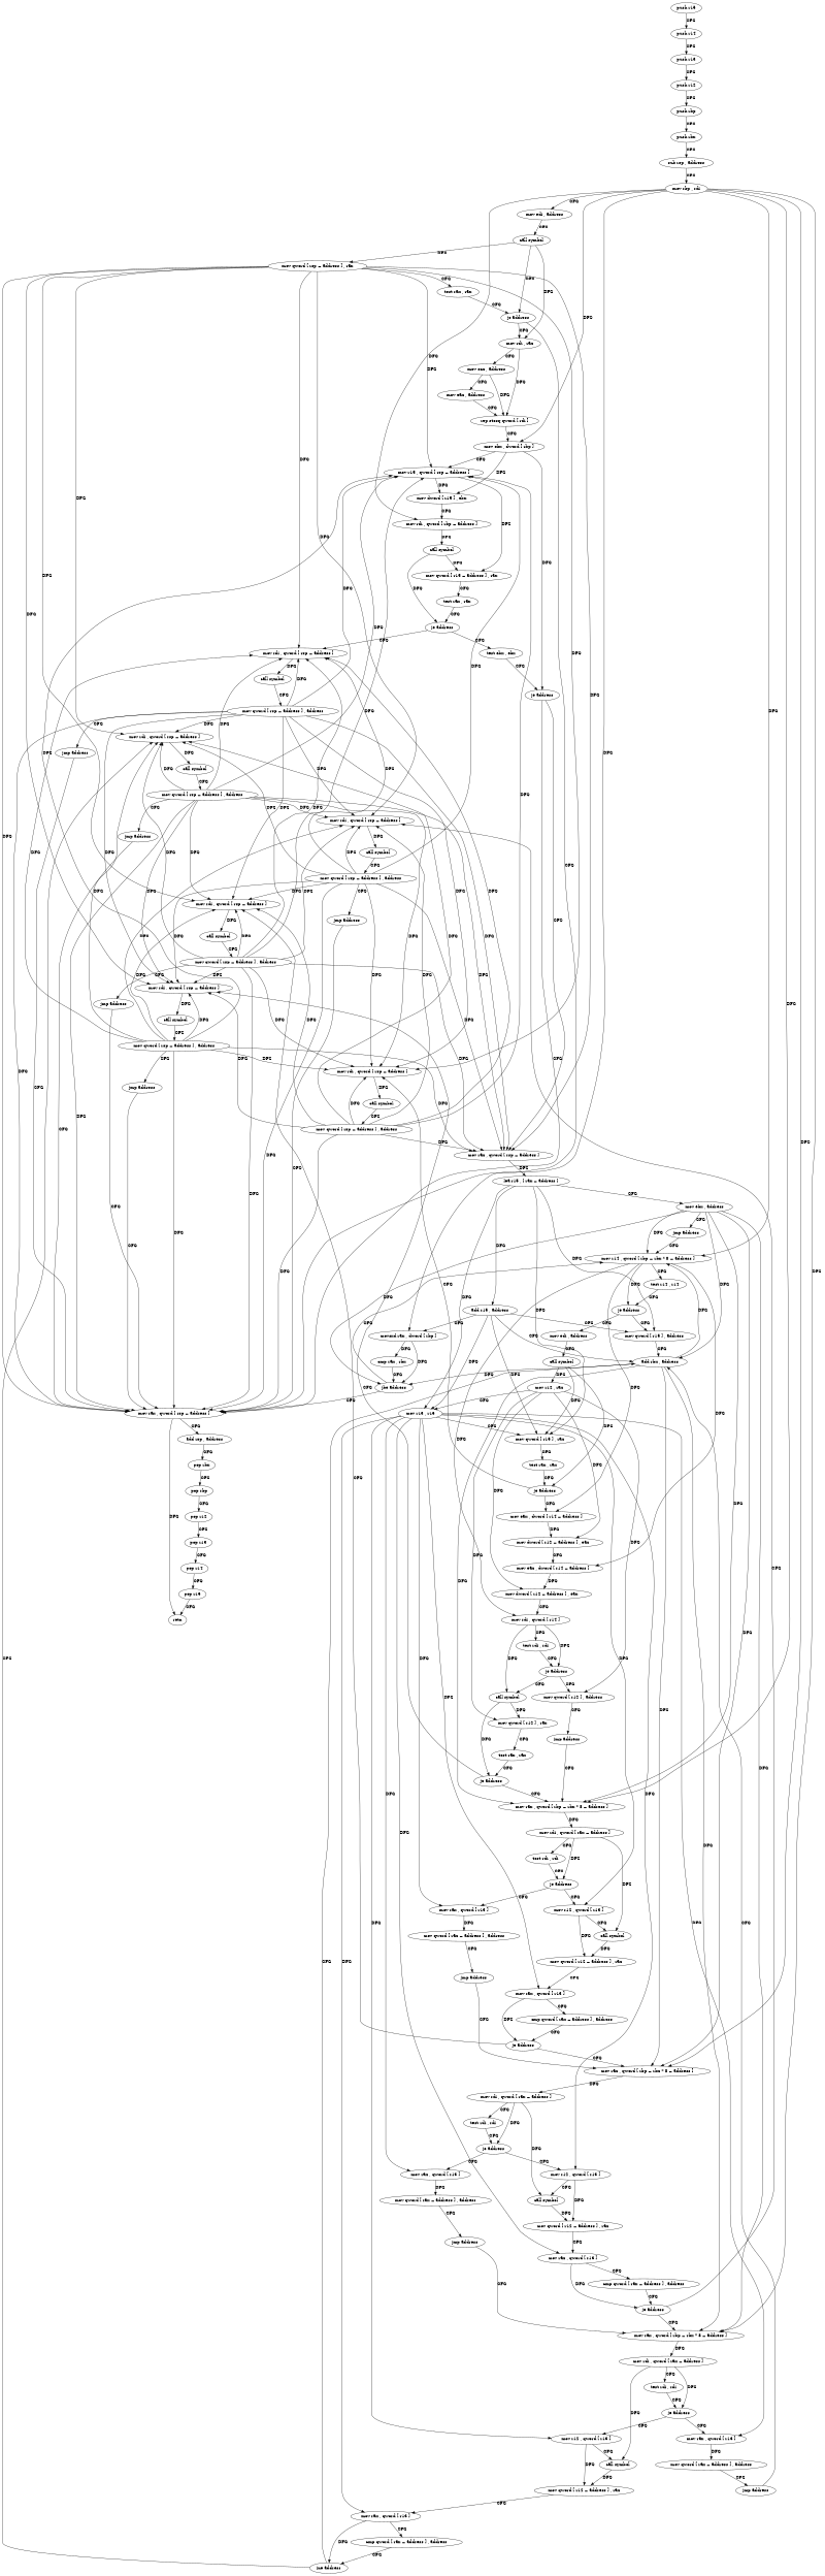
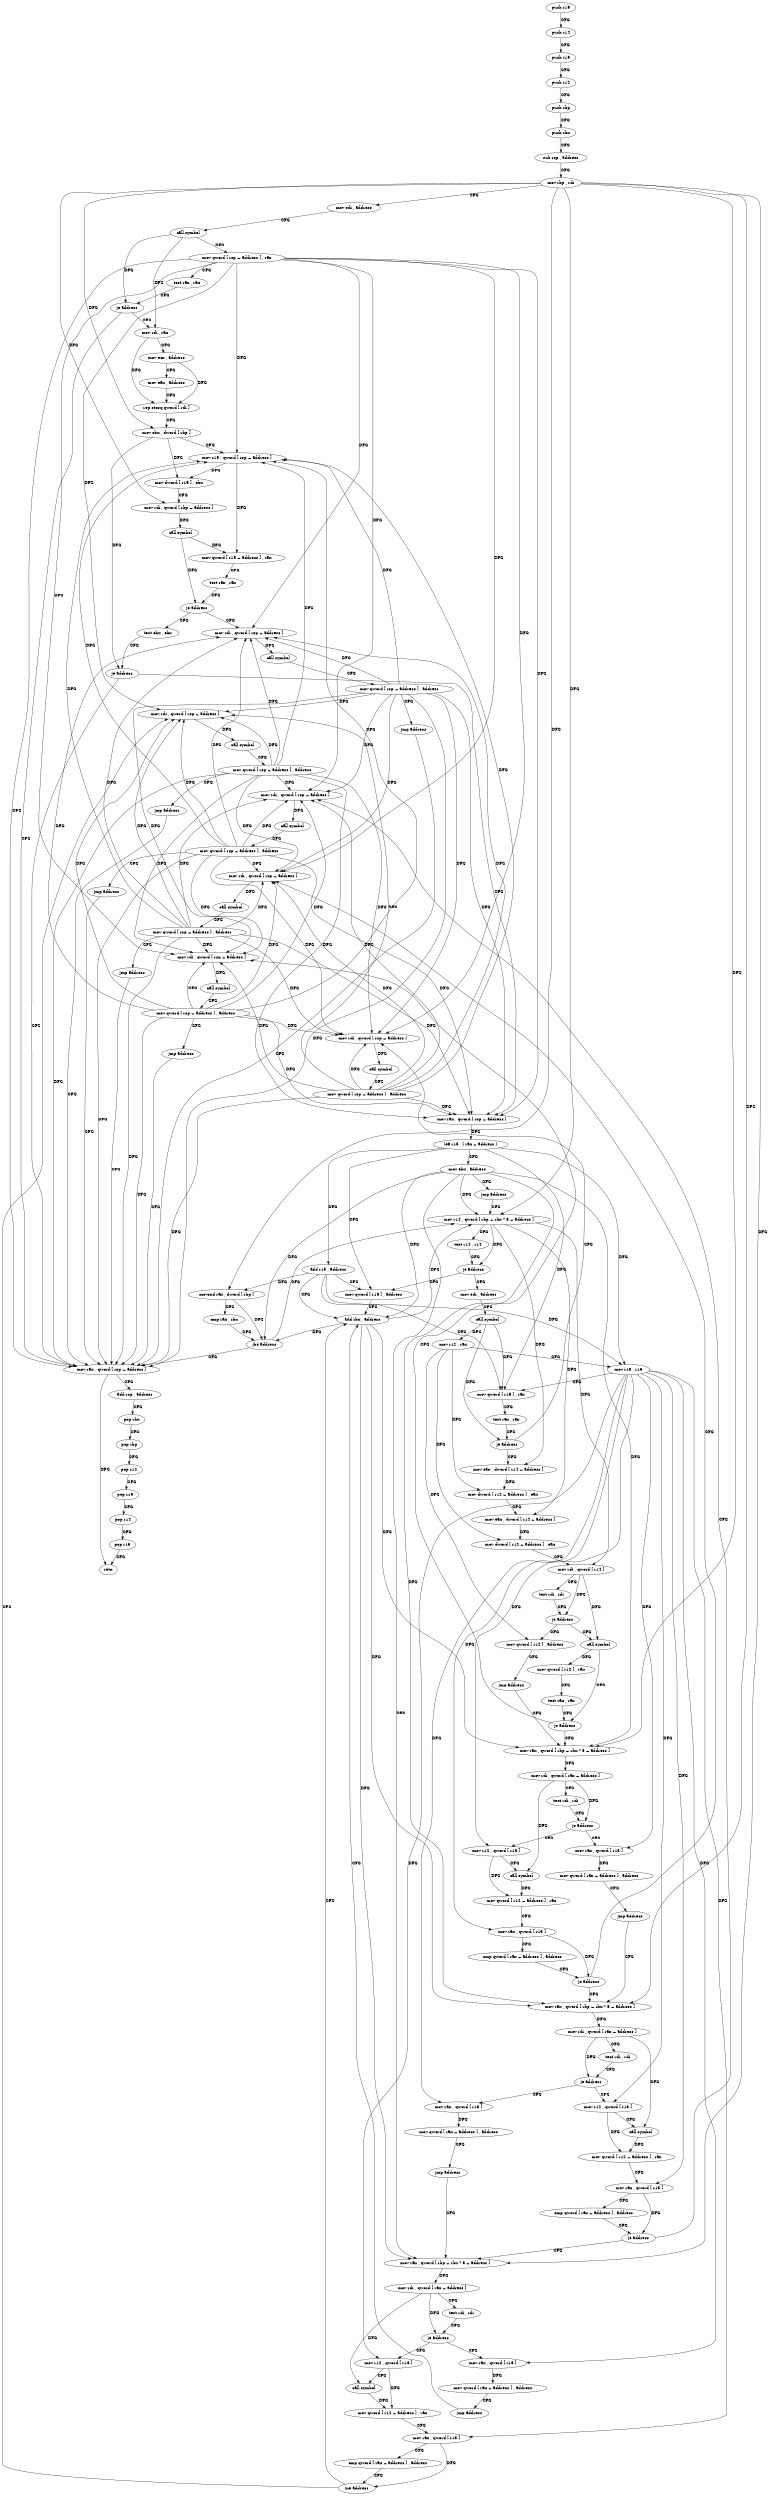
  digraph {
    n1 [label="push r15"]
    n2 [label="push r14"]
    n3 [label="push r13"]
    n4 [label="push r12"]
    n5 [label="push rbp"]
    n6 [label="push rbx"]
    n7 [label="sub rsp , address"]
    n8 [label="mov rbp , rdi"]
    n9 [label="mov edi , address"]
    n10 [label="mov ebx , dword [ rbp ]"]
    n11 [label="mov rdi , qword [ rbp + address ]"]
    n12 [label="mov r14 , qword [ rbp + rbx * 8 + address ]"]
    n13 [label="mov rax , qword [ rbp + rbx * 8 + address ]"]
    n14 [label="mov rax , qword [ rbp + rbx * 8 + address ]"]
    n15 [label="mov rax , qword [ rbp + rbx * 8 + address ]"]
    n16 [label="movsxd rax , dword [ rbp ]"]
    n17 [label="call symbol"]
    n18 [label="mov r15 , qword [ rsp + address ]"]
    n19 [label="mov dword [ r15 ] , ebx"]
    n20 [label="je address"]
    n21 [label="call symbol"]
    n22 [label="test r14 , r14"]
    n23 [label="je address"]
    n24 [label="mov eax , dword [ r14 + address ]"]
    n25 [label="mov eax , dword [ r14 + address ]"]
    n26 [label="mov rdi , qword [ r14 ]"]
    n27 [label="mov rdi , qword [ rax + address ]"]
    n28 [label="mov rdi , qword [ rax + address ]"]
    n29 [label="mov rdi , qword [ rax + address ]"]
    n30 [label="jbe address"]
    n31 [label="cmp rax , rbx"]
    n32 [label="mov qword [ rsp + address ] , rax"]
    n33 [label="je address"]
    n34 [label="mov rdi , rax"]
    n35 [label="test rax , rax"]
    n36 [label="mov rax , qword [ rsp + address ]"]
    n37 [label="mov rdi , qword [ rsp + address ]"]
    n38 [label="mov rax , qword [ rsp + address ]"]
    n39 [label="mov rdi , qword [ rsp + address ]"]
    n40 [label="mov rdi , qword [ rsp + address ]"]
    n41 [label="mov rdi , qword [ rsp + address ]"]
    n42 [label="mov rdi , qword [ rsp + address ]"]
    n43 [label="mov rdi , qword [ rsp + address ]"]
    n44 [label="mov ecx , address"]
    n45 [label="rep stosq qword [ rdi ]"]
    n46 [label="add rsp , address"]
    n47 [label=retn]
    n48 [label="mov qword [ r15 + address ] , rax"]
    n49 [label="call symbol"]
    n50 [label="lea r15 , [ rax + address ]"]
    n51 [label="call symbol"]
    n52 [label="call symbol"]
    n53 [label="call symbol"]
    n54 [label="call symbol"]
    n55 [label="call symbol"]
    n56 [label="pop rbx"]
    n57 [label="mov eax , address"]
    n58 [label="pop rbp"]
    n59 [label="pop r12"]
    n60 [label="pop r13"]
    n61 [label="pop r14"]
    n62 [label="pop r15"]
    n63 [label="test rax , rax"]
    n64 [label="je address"]
    n65 [label="test ebx , ebx"]
    n66 [label="mov qword [ rsp + address ] , address"]
    n67 [label="jmp address"]
    n68 [label="mov ebx , address"]
    n69 [label="mov qword [ r15 ] , address"]
    n70 [label="mov r13 , r15"]
    n71 [label="mov qword [ r15 ] , rax"]
    n72 [label="add r15 , address"]
    n73 [label="jmp address"]
    n74 [label="add rbx , address"]
    n75 [label="mov rax , qword [ r13 ]"]
    n76 [label="mov r12 , qword [ r13 ]"]
    n77 [label="mov rax , qword [ r13 ]"]
    n78 [label="mov rax , qword [ r13 ]"]
    n79 [label="mov r12 , qword [ r13 ]"]
    n80 [label="mov rax , qword [ r13 ]"]
    n81 [label="mov rax , qword [ r13 ]"]
    n82 [label="mov r12 , qword [ r13 ]"]
    n83 [label="mov rax , qword [ r13 ]"]
    n84 [label="test rax , rax"]
    n85 [label="mov edi , address"]
    n86 [label="mov dword [ r12 + address ] , eax"]
    n87 [label="mov dword [ r12 + address ] , eax"]
    n88 [label="test rdi , rdi"]
    n89 [label="je address"]
    n90 [label="call symbol"]
    n91 [label="call symbol"]
    n92 [label="mov r12 , rax"]
    n93 [label="je address"]
    n94 [label="mov qword [ r12 ] , address"]
    n95 [label="mov qword [ r12 ] , rax"]
    n96 [label="jmp address"]
    n97 [label="test rax , rax"]
    n98 [label="mov qword [ rax + address ] , address"]
    n99 [label="call symbol"]
    n100 [label="mov qword [ r12 + address ] , rax"]
    n101 [label="cmp qword [ rax + address ] , address"]
    n102 [label="je address"]
    n103 [label="mov qword [ rax + address ] , address"]
    n104 [label="call symbol"]
    n105 [label="mov qword [ r12 + address ] , rax"]
    n106 [label="cmp qword [ rax + address ] , address"]
    n107 [label="je address"]
    n108 [label="mov qword [ rax + address ] , address"]
    n109 [label="call symbol"]
    n110 [label="mov qword [ r12 + address ] , rax"]
    n111 [label="cmp qword [ rax + address ] , address"]
    n112 [label="jne address"]
    n113 [label="mov qword [ rsp + address ] , address"]
    n114 [label="je address"]
    n115 [label="test rdi , rdi"]
    n116 [label="je address"]
    n117 [label="mov qword [ rsp + address ] , address"]
    n118 [label="jmp address"]
    n119 [label="jmp address"]
    n120 [label="test rdi , rdi"]
    n121 [label="je address"]
    n122 [label="mov qword [ rsp + address ] , address"]
    n123 [label="jmp address"]
    n124 [label="jmp address"]
    n125 [label="test rdi , rdi"]
    n126 [label="je address"]
    n127 [label="mov qword [ rsp + address ] , address"]
    n128 [label="jmp address"]
    n129 [label="jmp address"]
    n130 [label="mov qword [ rsp + address ] , address"]
    n131 [label="jmp address"]
    n1 -> n2 [label=CFG]
    n2 -> n3 [label=CFG]
    n3 -> n4 [label=CFG]
    n4 -> n5 [label=CFG]
    n5 -> n6 [label=CFG]
    n6 -> n7 [label=CFG]
    n7 -> n8 [label=CFG]
    n8 -> n9 [label=CFG]
    n8 -> n10 [label=DFG]
    n8 -> n11 [label=DFG]
    n8 -> n12 [label=DFG]
    n8 -> n13 [label=DFG]
    n8 -> n14 [label=DFG]
    n8 -> n15 [label=DFG]
    n8 -> n16 [label=DFG]
    n9 -> n17 [label=CFG]
    n10 -> n18 [label=CFG]
    n10 -> n19 [label=DFG]
    n10 -> n20 [label=DFG]
    n11 -> n21 [label=DFG]
    n12 -> n22 [label=CFG]
    n12 -> n23 [label=DFG]
    n12 -> n24 [label=DFG]
    n12 -> n25 [label=DFG]
    n12 -> n26 [label=DFG]
    n13 -> n27 [label=DFG]
    n14 -> n28 [label=DFG]
    n15 -> n29 [label=DFG]
    n16 -> n30 [label=DFG]
    n16 -> n31 [label=DFG]
    n17 -> n32 [label=DFG]
    n17 -> n33 [label=DFG]
    n17 -> n34 [label=DFG]
    n18 -> n19 [label=DFG]
    n18 -> n48 [label=DFG]
    n19 -> n11 [label=CFG]
    n20 -> n36 [label=CFG]
    n20 -> n38 [label=CFG]
    n21 -> n48 [label=DFG]
    n21 -> n64 [label=DFG]
    n22 -> n23 [label=CFG]
    n23 -> n69 [label=CFG]
    n23 -> n85 [label=CFG]
    n24 -> n86 [label=DFG]
    n25 -> n87 [label=DFG]
    n26 -> n88 [label=CFG]
    n26 -> n89 [label=DFG]
    n26 -> n90 [label=DFG]
    n27 -> n99 [label=DFG]
    n27 -> n115 [label=CFG]
    n27 -> n116 [label=DFG]
    n28 -> n104 [label=DFG]
    n28 -> n120 [label=CFG]
    n28 -> n121 [label=DFG]
    n29 -> n109 [label=DFG]
    n29 -> n125 [label=CFG]
    n29 -> n126 [label=DFG]
    n30 -> n12 [label=CFG]
    n30 -> n36 [label=CFG]
    n31 -> n30 [label=CFG]
    n32 -> n18 [label=DFG]
    n32 -> n35 [label=CFG]
    n32 -> n36 [label=DFG]
    n32 -> n37 [label=DFG]
    n32 -> n38 [label=DFG]
    n32 -> n39 [label=DFG]
    n32 -> n40 [label=DFG]
    n32 -> n41 [label=DFG]
    n32 -> n42 [label=DFG]
    n32 -> n43 [label=DFG]
    n33 -> n34 [label=CFG]
    n33 -> n36 [label=CFG]
    n34 -> n44 [label=CFG]
    n34 -> n45 [label=DFG]
    n35 -> n33 [label=CFG]
    n36 -> n46 [label=CFG]
    n36 -> n47 [label=DFG]
    n37 -> n49 [label=DFG]
    n38 -> n50 [label=DFG]
    n39 -> n51 [label=DFG]
    n40 -> n52 [label=DFG]
    n41 -> n53 [label=DFG]
    n42 -> n54 [label=DFG]
    n43 -> n55 [label=DFG]
    n44 -> n45 [label=DFG]
    n44 -> n57 [label=CFG]
    n45 -> n10 [label=CFG]
    n46 -> n56 [label=CFG]
    n48 -> n63 [label=CFG]
    n49 -> n66 [label=CFG]
    n50 -> n68 [label=CFG]
    n50 -> n69 [label=DFG]
    n50 -> n70 [label=DFG]
    n50 -> n71 [label=DFG]
    n50 -> n72 [label=DFG]
    n51 -> n113 [label=CFG]
    n52 -> n117 [label=CFG]
    n53 -> n122 [label=CFG]
    n54 -> n127 [label=CFG]
    n55 -> n130 [label=CFG]
    n56 -> n58 [label=CFG]
    n57 -> n45 [label=CFG]
    n58 -> n59 [label=CFG]
    n59 -> n60 [label=CFG]
    n60 -> n61 [label=CFG]
    n61 -> n62 [label=CFG]
    n62 -> n47 [label=CFG]
    n63 -> n64 [label=CFG]
    n64 -> n37 [label=CFG]
    n64 -> n65 [label=CFG]
    n65 -> n20 [label=CFG]
    n66 -> n18 [label=DFG]
    n66 -> n36 [label=DFG]
    n66 -> n37 [label=DFG]
    n66 -> n38 [label=DFG]
    n66 -> n39 [label=DFG]
    n66 -> n40 [label=DFG]
    n66 -> n41 [label=DFG]
    n66 -> n42 [label=DFG]
    n66 -> n43 [label=DFG]
    n66 -> n67 [label=CFG]
    n67 -> n36 [label=CFG]
    n68 -> n12 [label=DFG]
    n68 -> n13 [label=DFG]
    n68 -> n14 [label=DFG]
    n68 -> n15 [label=DFG]
    n68 -> n30 [label=DFG]
    n68 -> n73 [label=CFG]
    n68 -> n74 [label=DFG]
    n69 -> n74 [label=CFG]
    n70 -> n71 [label=CFG]
    n70 -> n75 [label=DFG]
    n70 -> n76 [label=DFG]
    n70 -> n77 [label=DFG]
    n70 -> n78 [label=DFG]
    n70 -> n79 [label=DFG]
    n70 -> n80 [label=DFG]
    n70 -> n81 [label=DFG]
    n70 -> n82 [label=DFG]
    n70 -> n83 [label=DFG]
    n71 -> n84 [label=CFG]
-   n72 -> n16 [label=CFG]
+   n72 -> n16 [label=DFG]
    n72 -> n69 [label=CFG]
    n72 -> n70 [label=DFG]
    n72 -> n71 [label=DFG]
    n72 -> n74 [label=CFG]
    n73 -> n12 [label=CFG]
    n74 -> n12 [label=DFG]
    n74 -> n13 [label=DFG]
    n74 -> n14 [label=DFG]
    n74 -> n15 [label=DFG]
    n74 -> n30 [label=DFG]
    n75 -> n98 [label=DFG]
    n76 -> n99 [label=CFG]
    n76 -> n100 [label=DFG]
    n77 -> n101 [label=CFG]
    n77 -> n102 [label=DFG]
    n78 -> n103 [label=DFG]
    n79 -> n104 [label=CFG]
    n79 -> n105 [label=DFG]
    n80 -> n106 [label=CFG]
    n80 -> n107 [label=DFG]
    n81 -> n108 [label=DFG]
    n82 -> n109 [label=CFG]
    n82 -> n110 [label=DFG]
    n83 -> n111 [label=CFG]
    n83 -> n112 [label=DFG]
    n84 -> n93 [label=CFG]
    n85 -> n91 [label=CFG]
    n86 -> n25 [label=CFG]
    n87 -> n26 [label=CFG]
    n88 -> n89 [label=CFG]
    n89 -> n90 [label=CFG]
    n89 -> n94 [label=CFG]
    n90 -> n95 [label=DFG]
    n90 -> n114 [label=DFG]
    n91 -> n71 [label=DFG]
    n91 -> n92 [label=DFG]
    n91 -> n93 [label=DFG]
    n92 -> n70 [label=CFG]
    n92 -> n86 [label=DFG]
    n92 -> n87 [label=DFG]
    n92 -> n94 [label=DFG]
-   n92 -> n95 [label=DFG]
    n93 -> n24 [label=CFG]
    n93 -> n39 [label=CFG]
    n94 -> n96 [label=CFG]
    n95 -> n97 [label=CFG]
    n96 -> n13 [label=CFG]
    n97 -> n114 [label=CFG]
    n98 -> n118 [label=CFG]
    n99 -> n100 [label=DFG]
    n100 -> n77 [label=CFG]
    n101 -> n102 [label=CFG]
    n102 -> n14 [label=CFG]
    n102 -> n41 [label=CFG]
    n103 -> n123 [label=CFG]
    n104 -> n105 [label=DFG]
    n105 -> n80 [label=CFG]
    n106 -> n107 [label=CFG]
    n107 -> n15 [label=CFG]
    n107 -> n42 [label=CFG]
    n108 -> n128 [label=CFG]
    n109 -> n110 [label=DFG]
    n110 -> n83 [label=CFG]
    n111 -> n112 [label=CFG]
    n112 -> n43 [label=CFG]
    n112 -> n74 [label=CFG]
    n113 -> n18 [label=DFG]
    n113 -> n36 [label=DFG]
    n113 -> n37 [label=DFG]
    n113 -> n38 [label=DFG]
    n113 -> n39 [label=DFG]
    n113 -> n40 [label=DFG]
    n113 -> n41 [label=DFG]
    n113 -> n42 [label=DFG]
    n113 -> n43 [label=DFG]
    n114 -> n13 [label=CFG]
    n114 -> n40 [label=CFG]
    n115 -> n116 [label=CFG]
    n116 -> n75 [label=CFG]
    n116 -> n76 [label=CFG]
    n117 -> n18 [label=DFG]
    n117 -> n36 [label=DFG]
    n117 -> n37 [label=DFG]
    n117 -> n38 [label=DFG]
    n117 -> n39 [label=DFG]
    n117 -> n40 [label=DFG]
    n117 -> n41 [label=DFG]
    n117 -> n42 [label=DFG]
    n117 -> n43 [label=DFG]
    n117 -> n119 [label=CFG]
    n118 -> n14 [label=CFG]
    n119 -> n36 [label=CFG]
    n120 -> n121 [label=CFG]
    n121 -> n78 [label=CFG]
    n121 -> n79 [label=CFG]
    n122 -> n18 [label=DFG]
    n122 -> n36 [label=DFG]
    n122 -> n37 [label=DFG]
    n122 -> n38 [label=DFG]
    n122 -> n39 [label=DFG]
    n122 -> n40 [label=DFG]
    n122 -> n41 [label=DFG]
    n122 -> n42 [label=DFG]
    n122 -> n43 [label=DFG]
    n122 -> n124 [label=CFG]
    n123 -> n15 [label=CFG]
    n124 -> n36 [label=CFG]
    n125 -> n126 [label=CFG]
    n126 -> n81 [label=CFG]
    n126 -> n82 [label=CFG]
    n127 -> n18 [label=DFG]
    n127 -> n36 [label=DFG]
    n127 -> n37 [label=DFG]
    n127 -> n38 [label=DFG]
    n127 -> n39 [label=DFG]
    n127 -> n40 [label=DFG]
    n127 -> n41 [label=DFG]
    n127 -> n42 [label=DFG]
    n127 -> n43 [label=DFG]
    n127 -> n129 [label=CFG]
    n128 -> n74 [label=CFG]
    n129 -> n36 [label=CFG]
    n130 -> n18 [label=DFG]
    n130 -> n36 [label=DFG]
    n130 -> n37 [label=DFG]
    n130 -> n38 [label=DFG]
    n130 -> n39 [label=DFG]
    n130 -> n40 [label=DFG]
    n130 -> n41 [label=DFG]
    n130 -> n42 [label=DFG]
    n130 -> n43 [label=DFG]
    n130 -> n131 [label=CFG]
    n131 -> n36 [label=CFG]
  }
